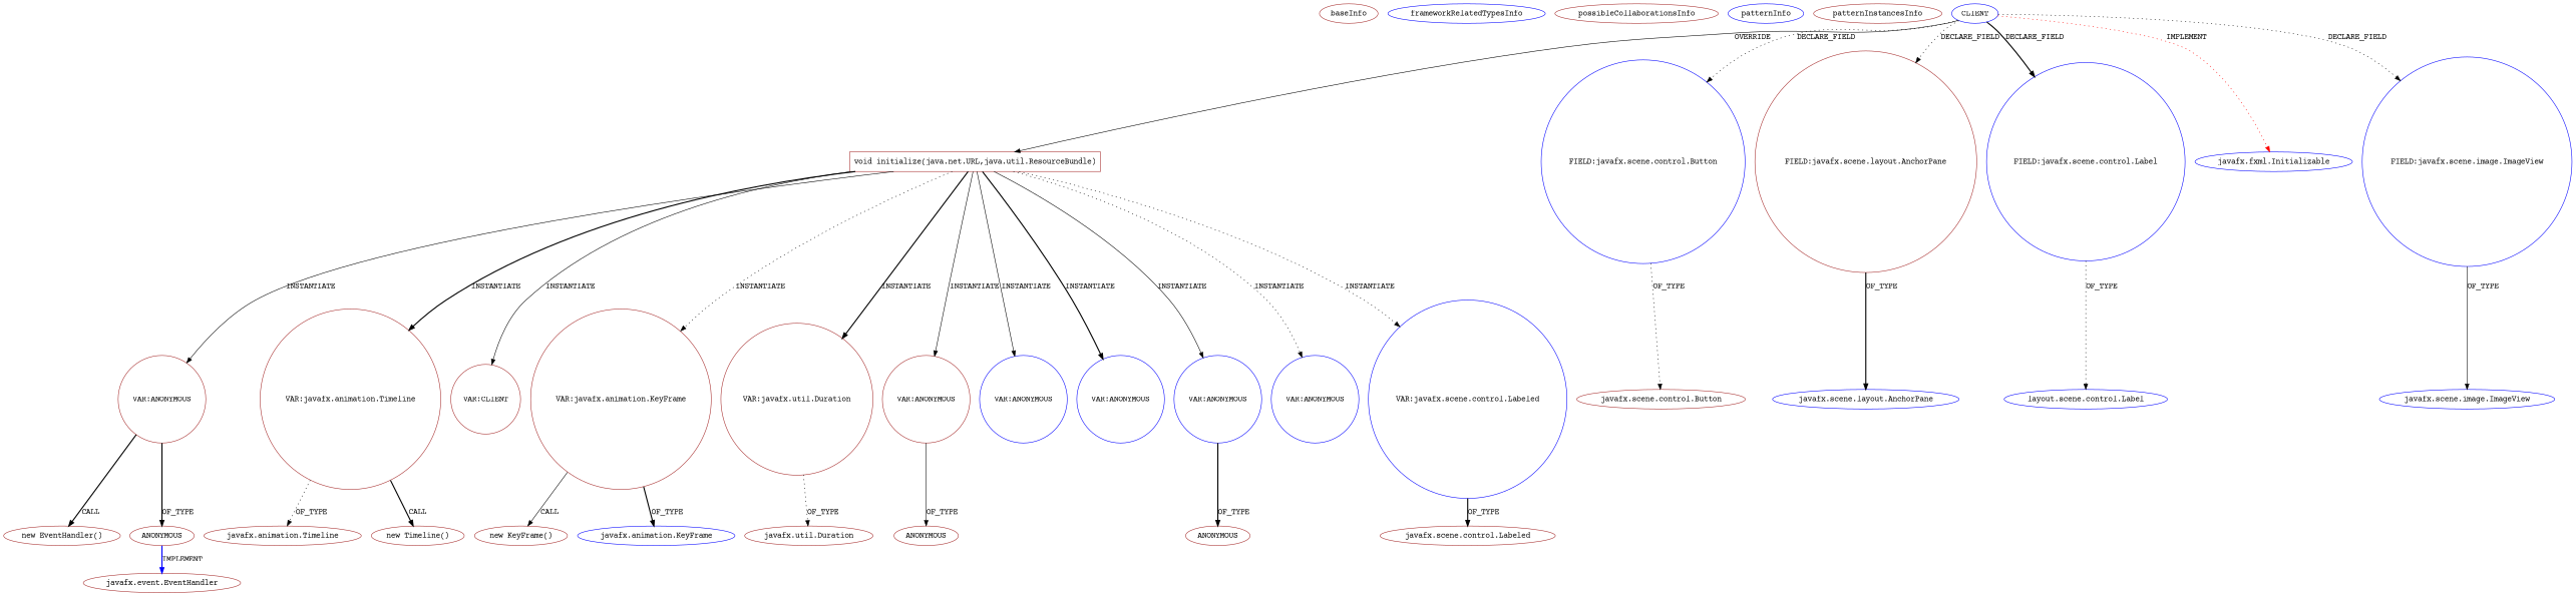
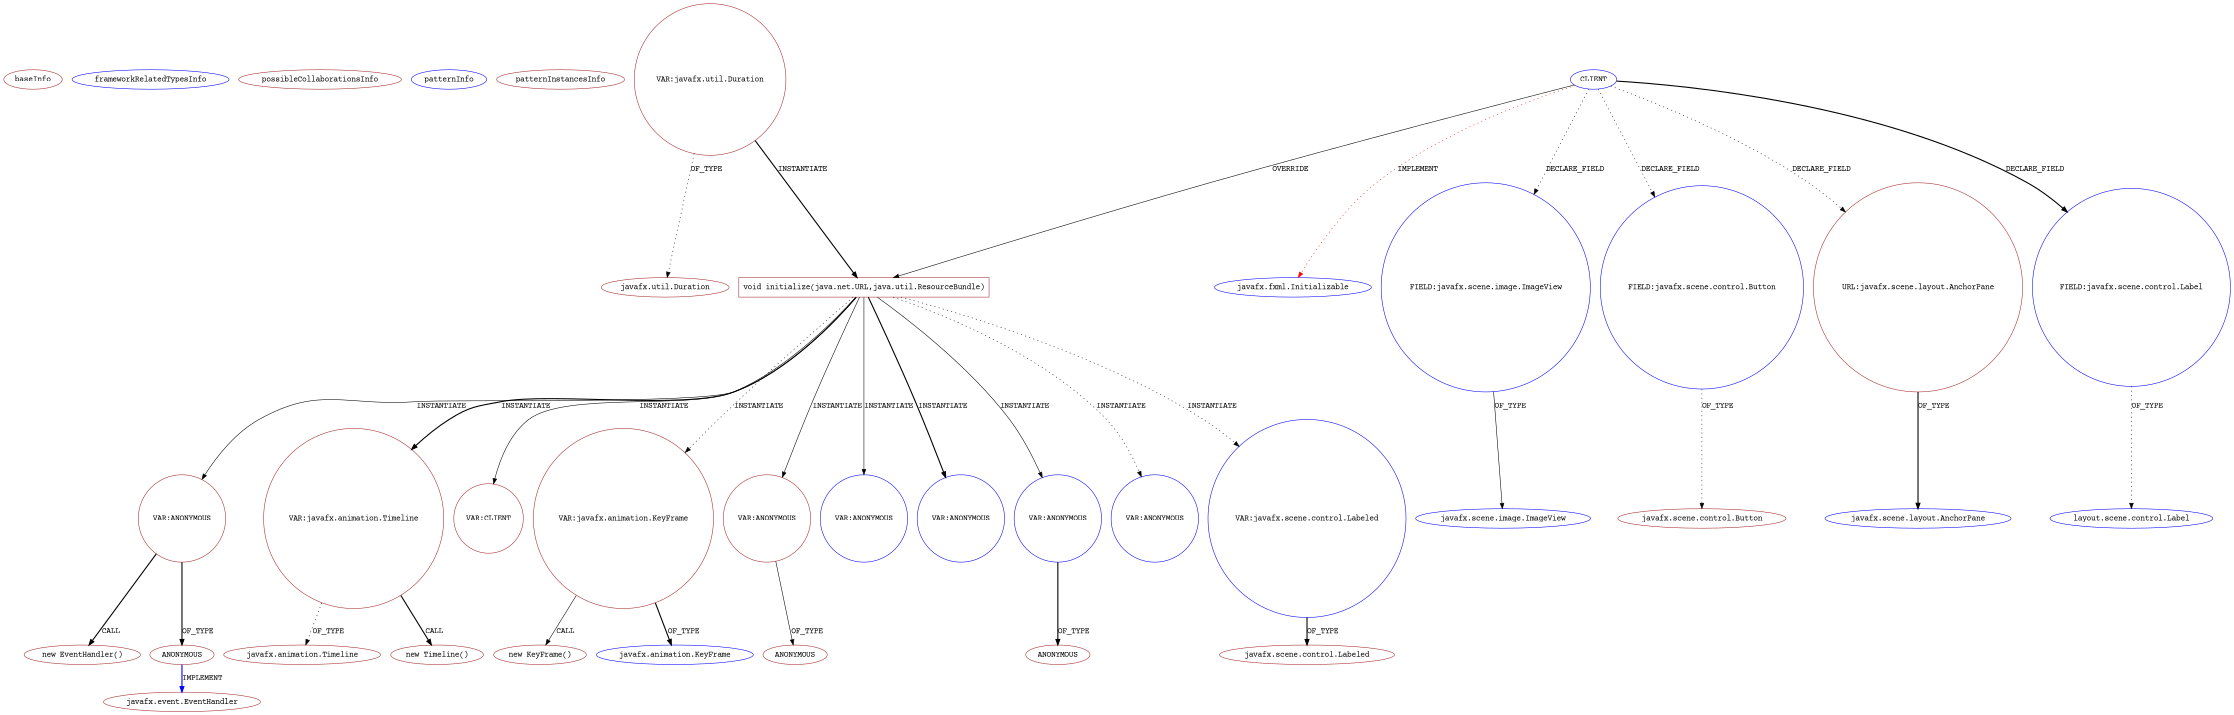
  digraph {
    fontname="Courier Prime"
    node [color=brown fontname="Courier Prime" isFrameworkType=false vertexType=VARIABLE_EXPRESION]
    edge [fontname="Courier Prime" style=bold]
    baseInfo [category=pattern graphId=24 isAnonymous=false possibleRelation=true isFrameworkType="" vertexType=""]
    frameworkRelatedTypesInfo [0="javafx.fxml.Initializable" color=blue isFrameworkType="" vertexType=""]
    possibleCollaborationsInfo [0="24~INSTANTIATION-OVERRIDING_METHOD_DECLARATION-~javafx.fxml.Initializable ~javafx.event.EventHandler ~false~true" isFrameworkType="" vertexType=""]
    patternInfo [color=blue frequency=2.0 patternRootClient=0 isFrameworkType="" vertexType=""]
    patternInstancesInfo [0="geyrix57-Proyecto_1_Bases~/geyrix57-Proyecto_1_Bases/Proyecto_1_Bases-master/src/Control/ControlLog.java~ControlLog~2710" 1="tarunbod-SummonCommandCreator~/tarunbod-SummonCommandCreator/SummonCommandCreator-master/src/me/FirstWorldAnarchy/scc/application/FXMLDocumentController.java~FXMLDocumentController~4474" isFrameworkType="" vertexType=""]
    n6 [label="new EventHandler()" vertexType=CONSTRUCTOR_CALL]
    n7 [label="VAR:ANONYMOUS" shape=circle]
    n8 [label=ANONYMOUS vertexType=REFERENCE_ANONYMOUS_DECLARATION]
    n9 [label="javafx.event.EventHandler" vertexType=FRAMEWORK_INTERFACE_TYPE]
    n10 [label="void initialize(java.net.URL,java.util.ResourceBundle)" shape=box vertexType=OVERRIDING_METHOD_DECLARATION]
    n11 [label="VAR:javafx.animation.Timeline" shape=circle]
    n12 [label="VAR:CLIENT" shape=circle]
    n13 [label="VAR:javafx.animation.KeyFrame" shape=circle]
    n14 [label="VAR:javafx.util.Duration" shape=circle]
    n15 [label="VAR:ANONYMOUS" shape=circle]
    n16 [color=blue label="VAR:ANONYMOUS" shape=circle]
    n17 [color=blue label="VAR:ANONYMOUS" shape=circle]
    n18 [color=blue label="VAR:ANONYMOUS" shape=circle]
    n19 [color=blue label="VAR:ANONYMOUS" shape=circle]
    n20 [color=blue label="VAR:javafx.scene.control.Labeled" shape=circle]
    n21 [label="javafx.animation.Timeline" vertexType=FRAMEWORK_CLASS_TYPE]
    n22 [label="new Timeline()" vertexType=CONSTRUCTOR_CALL]
    n23 [label="new KeyFrame()" vertexType=CONSTRUCTOR_CALL]
    n24 [color=blue label="javafx.animation.KeyFrame" vertexType=FRAMEWORK_CLASS_TYPE]
    n25 [label="javafx.util.Duration" vertexType=FRAMEWORK_CLASS_TYPE]
    n26 [label=ANONYMOUS vertexType=REFERENCE_ANONYMOUS_DECLARATION]
    n27 [label=ANONYMOUS vertexType=REFERENCE_ANONYMOUS_DECLARATION]
    n28 [label="javafx.scene.control.Labeled" vertexType=FRAMEWORK_CLASS_TYPE]
    n29 [color=blue label=CLIENT vertexType=ROOT_CLIENT_CLASS_DECLARATION]
    n30 [color=blue label="FIELD:javafx.scene.control.Button" shape=circle vertexType=FIELD_DECLARATION]
-   n31 [label="FIELD:javafx.scene.layout.AnchorPane" shape=circle vertexType=FIELD_DECLARATION]
+   n31 [label="URL:javafx.scene.layout.AnchorPane" shape=circle vertexType=FIELD_DECLARATION]
    n32 [color=blue label="FIELD:javafx.scene.control.Label" shape=circle vertexType=FIELD_DECLARATION]
    n33 [color=blue label="javafx.fxml.Initializable" vertexType=FRAMEWORK_INTERFACE_TYPE]
    n34 [color=blue label="FIELD:javafx.scene.image.ImageView" shape=circle vertexType=FIELD_DECLARATION]
    n35 [label="javafx.scene.control.Button" vertexType=FRAMEWORK_CLASS_TYPE]
    n36 [color=blue label="javafx.scene.layout.AnchorPane" vertexType=FRAMEWORK_CLASS_TYPE]
    n37 [color=blue label="layout.scene.control.Label" vertexType=FRAMEWORK_CLASS_TYPE]
    n38 [color=blue label="javafx.scene.image.ImageView" vertexType=FRAMEWORK_CLASS_TYPE]
    n7 -> n6 [label=CALL]
    n7 -> n8 [label=OF_TYPE]
    n8 -> n9 [color=blue label=IMPLEMENT]
    n10 -> n7 [label=INSTANTIATE style=solid]
    n10 -> n11 [label=INSTANTIATE]
    n10 -> n12 [label=INSTANTIATE style=solid]
    n10 -> n13 [label=INSTANTIATE style=dotted]
-   n10 -> n14 [label=INSTANTIATE]
+   n14 -> n10 [label=INSTANTIATE]
    n10 -> n15 [label=INSTANTIATE style=solid]
    n10 -> n16 [label=INSTANTIATE style=solid]
    n10 -> n17 [label=INSTANTIATE]
    n10 -> n18 [label=INSTANTIATE style=solid]
    n10 -> n19 [label=INSTANTIATE style=dotted]
    n10 -> n20 [label=INSTANTIATE style=dotted]
    n11 -> n21 [label=OF_TYPE style=dotted]
    n11 -> n22 [label=CALL]
    n13 -> n23 [label=CALL style=solid]
    n13 -> n24 [label=OF_TYPE]
    n14 -> n25 [label=OF_TYPE style=dotted]
    n15 -> n26 [label=OF_TYPE style=solid]
    n18 -> n27 [label=OF_TYPE]
    n20 -> n28 [label=OF_TYPE]
    n29 -> n10 [label=OVERRIDE style=solid]
    n29 -> n30 [label=DECLARE_FIELD style=dotted]
    n29 -> n31 [label=DECLARE_FIELD style=dotted]
    n29 -> n32 [label=DECLARE_FIELD]
    n29 -> n33 [color=red label=IMPLEMENT style=dotted]
    n29 -> n34 [label=DECLARE_FIELD style=dotted]
    n30 -> n35 [label=OF_TYPE style=dotted]
    n31 -> n36 [label=OF_TYPE]
    n32 -> n37 [label=OF_TYPE style=dotted]
    n34 -> n38 [label=OF_TYPE style=solid]
  }
